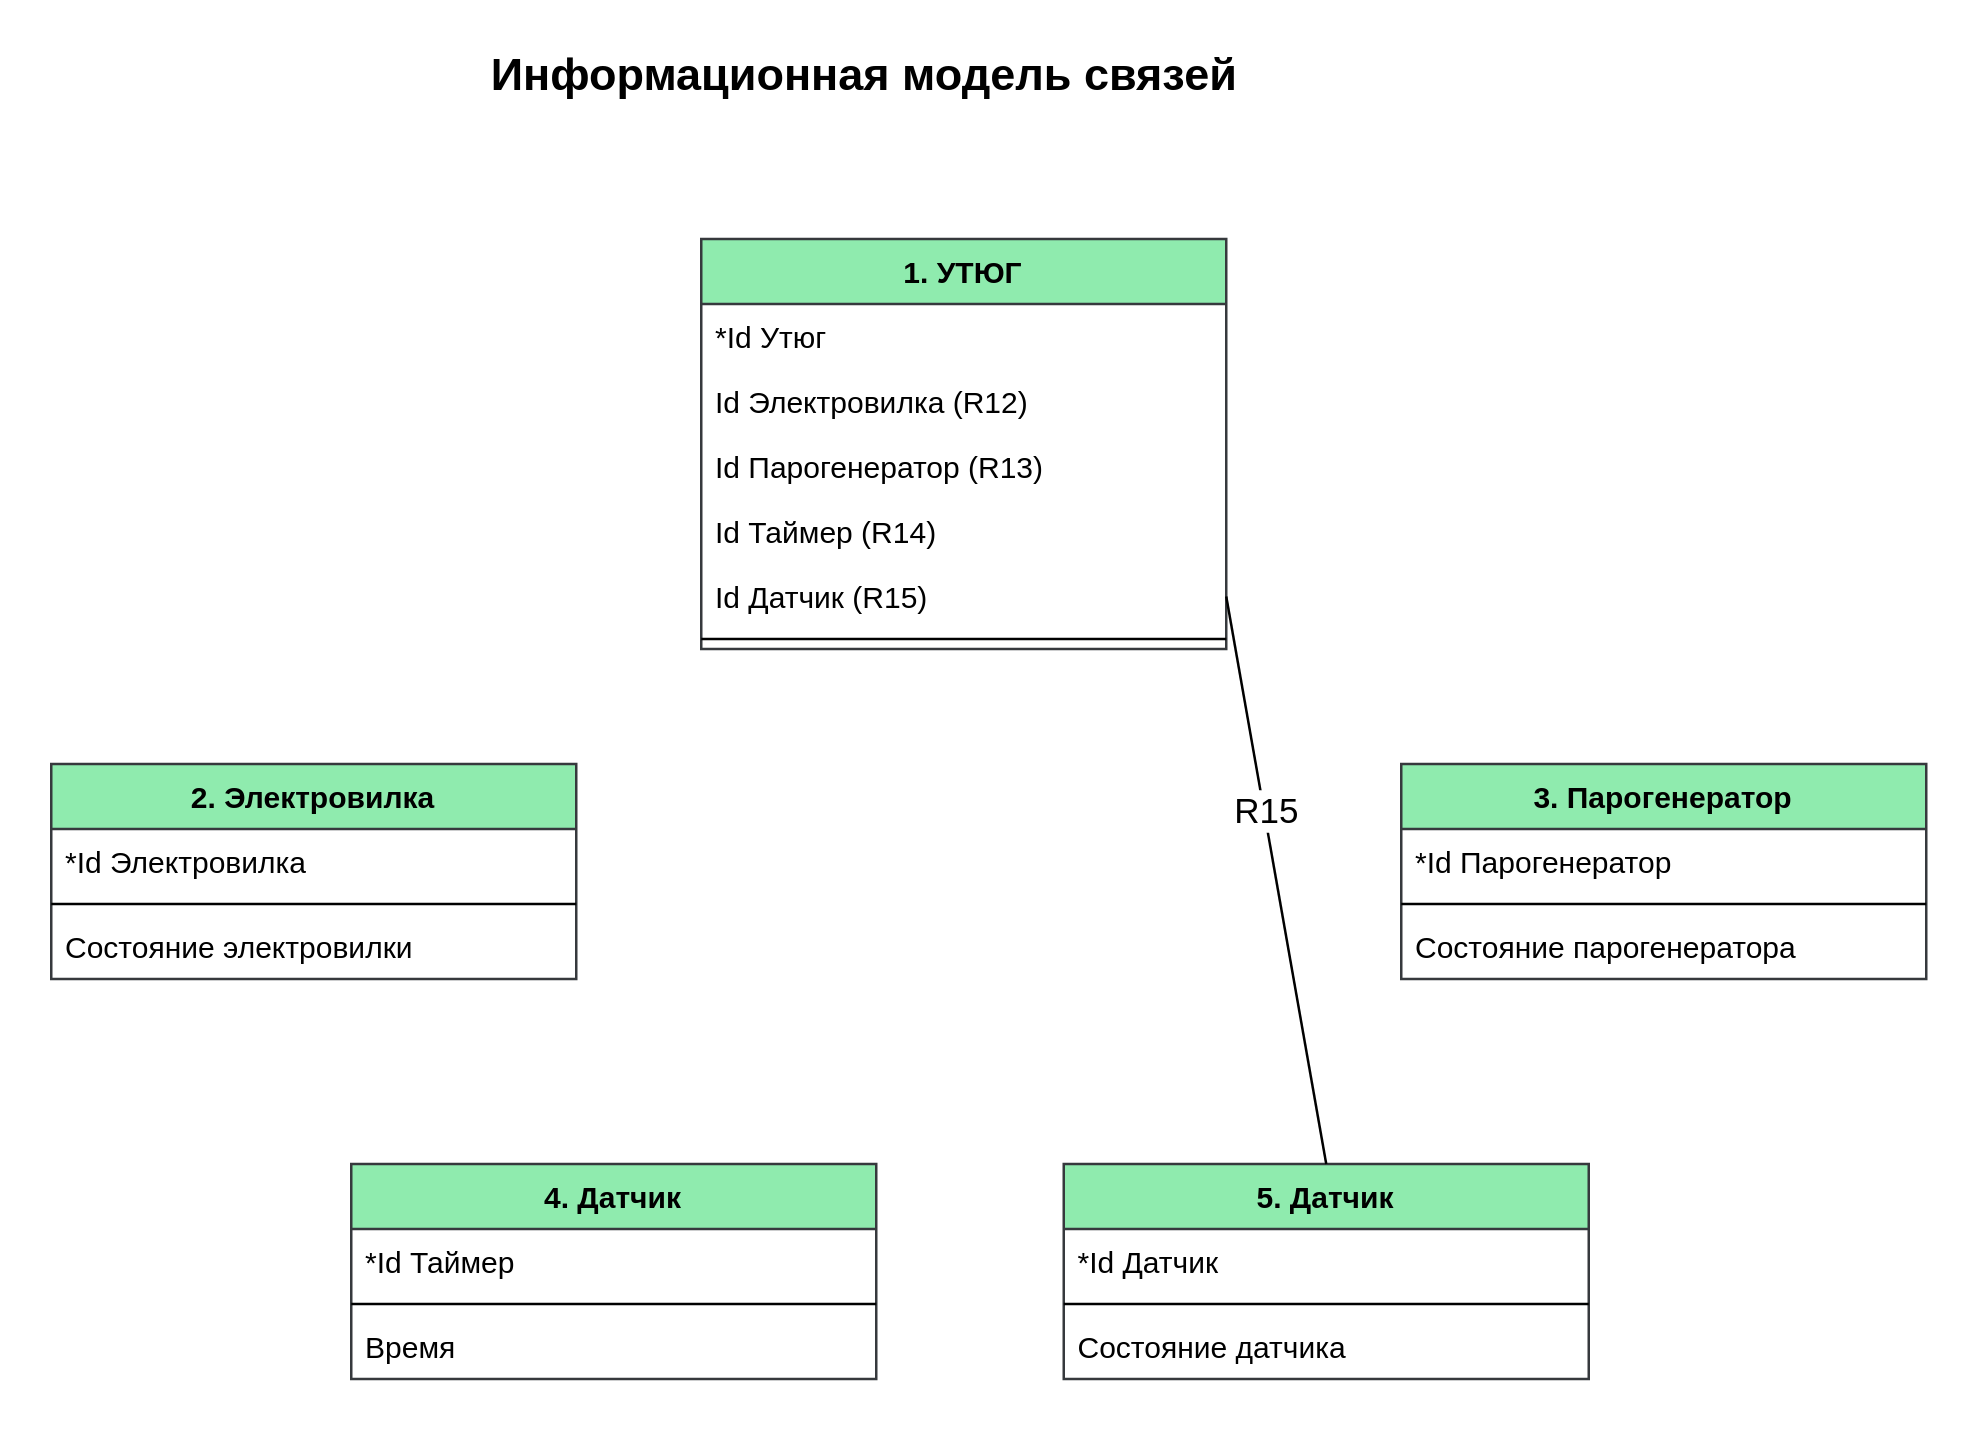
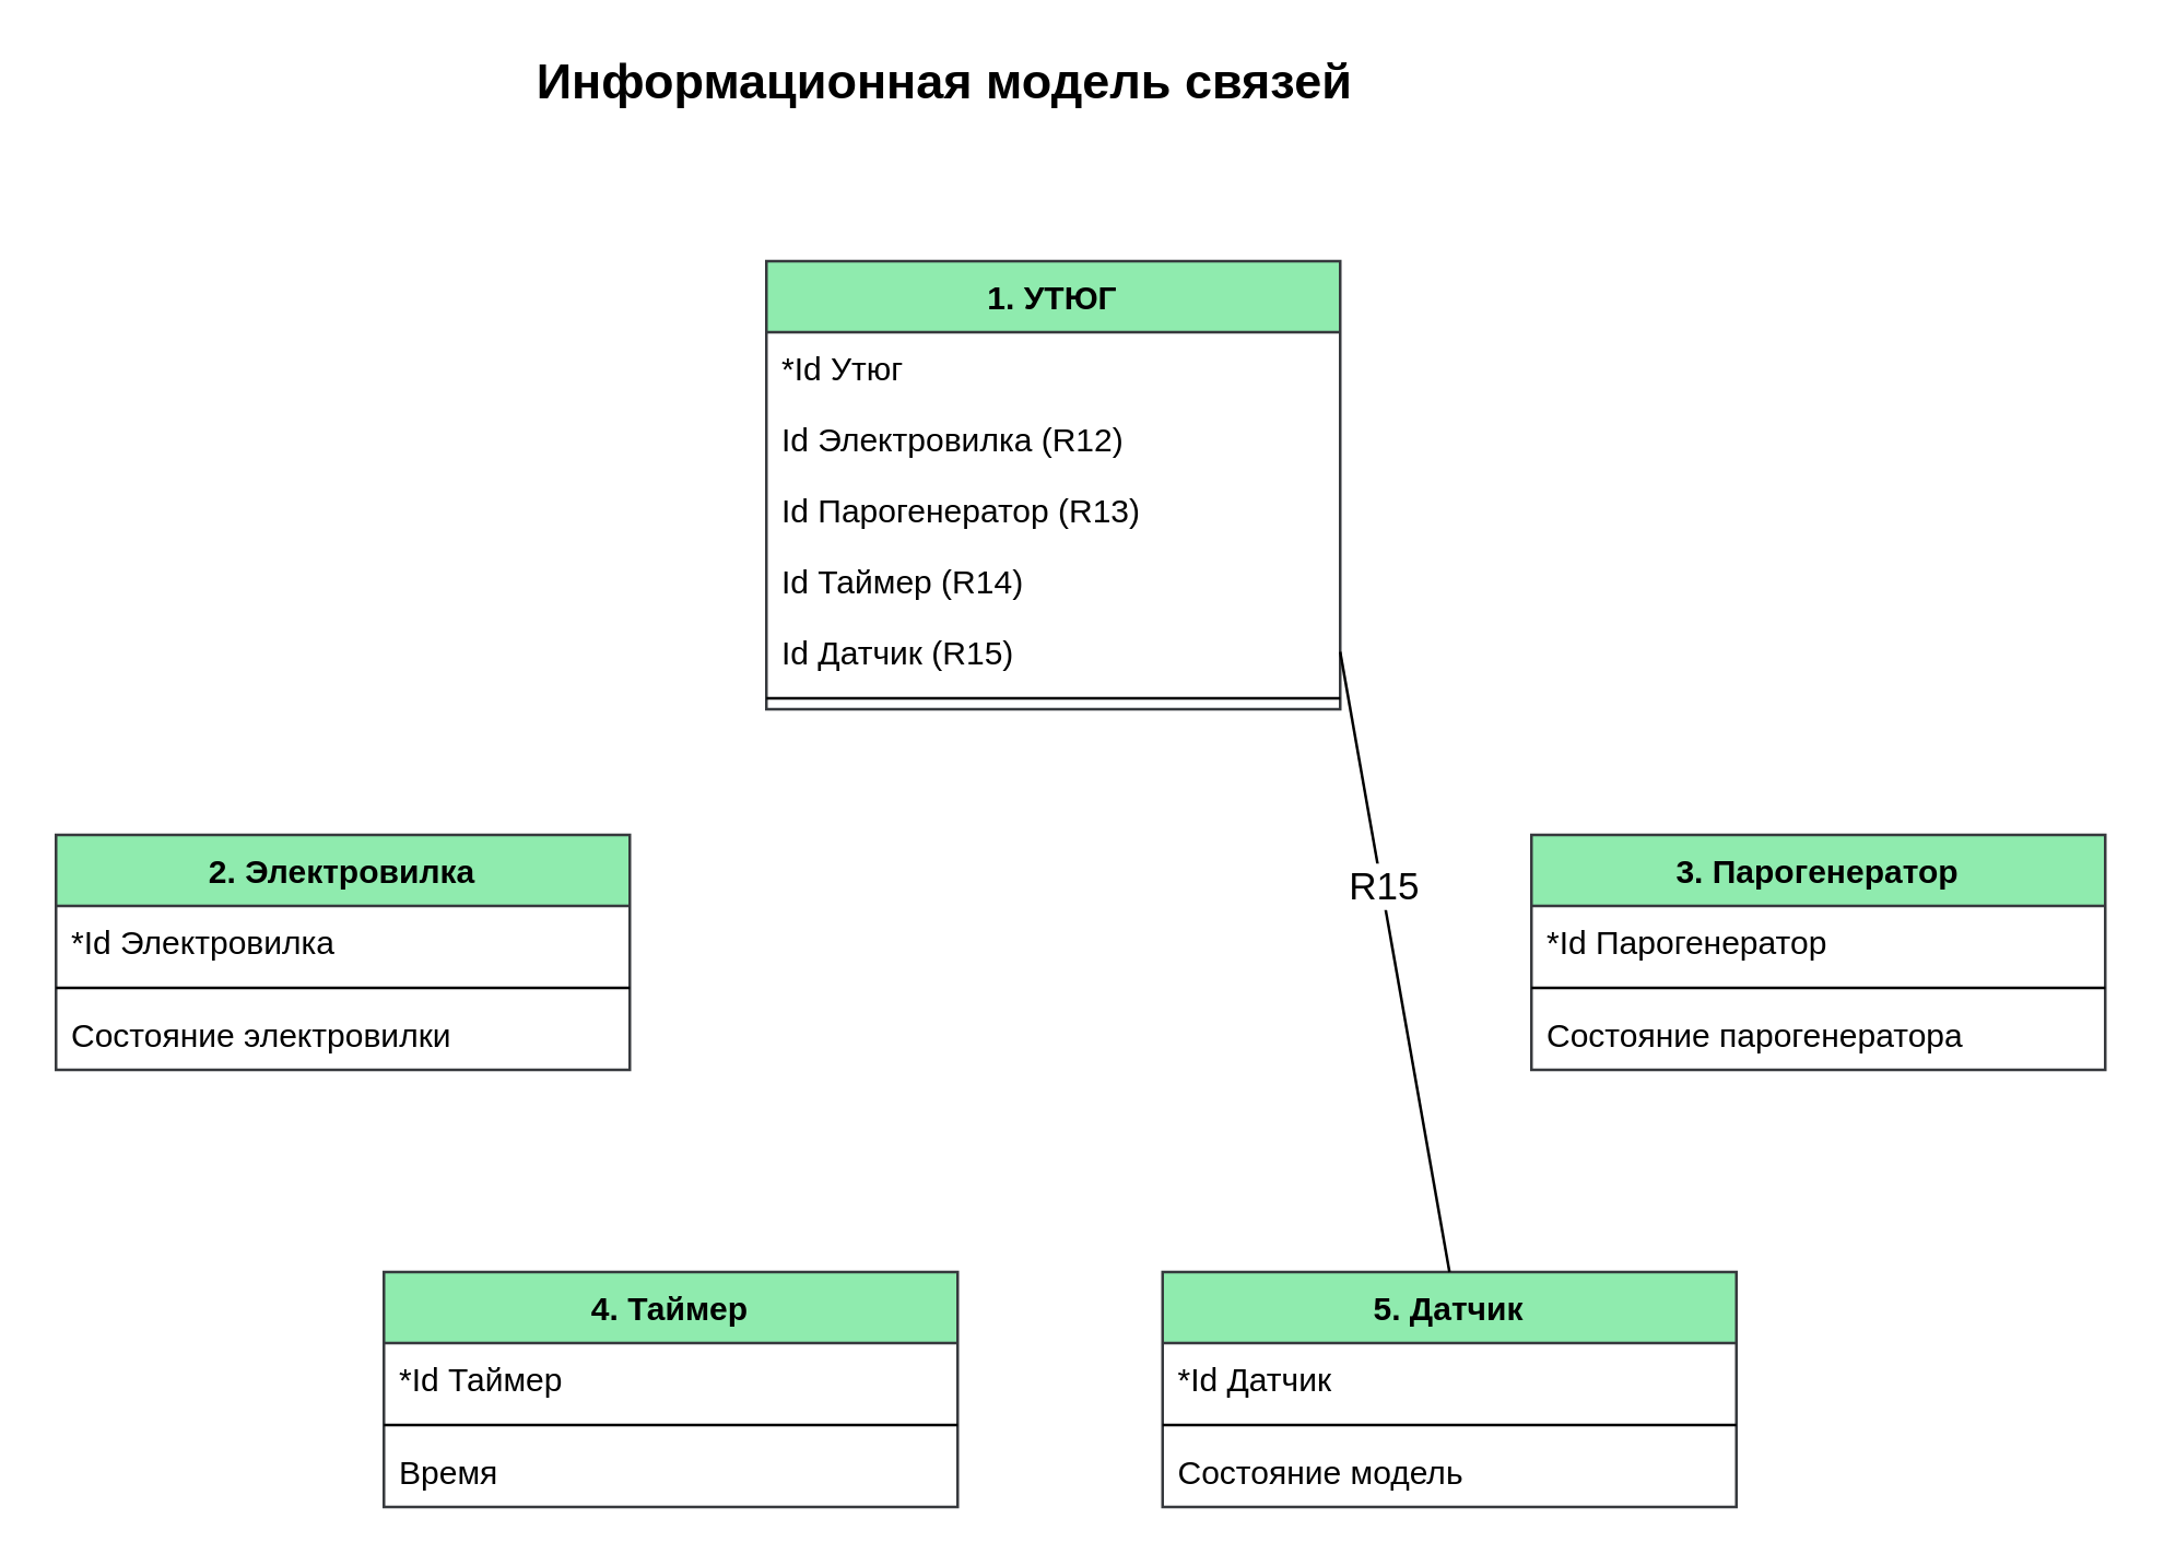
  <mxCell id="0" />
  <mxCell id="1" parent="0" />
  <mxCell id="2" value="1. УТЮГ" style="swimlane;fontStyle=1;align=center;verticalAlign=top;childLayout=stackLayout;horizontal=1;startSize=26;horizontalStack=0;resizeParent=1;resizeParentMax=0;resizeLast=0;collapsible=1;marginBottom=0;fillColor=#8FEBAE;strokeColor=#36393d;" parent="1" vertex="1"><mxGeometry x="280" y="95" width="210" height="164" as="geometry" /></mxCell>
  <mxCell id="3" value="*Id Утюг&#10;" style="text;strokeColor=none;fillColor=none;align=left;verticalAlign=top;spacingLeft=4;spacingRight=4;overflow=hidden;rotatable=0;points=[[0,0.5],[1,0.5]];portConstraint=eastwest;" parent="2" vertex="1"><mxGeometry y="26" width="210" height="26" as="geometry" /></mxCell>
  <mxCell id="4" value="Id Электровилка (R12)" style="text;strokeColor=none;fillColor=none;align=left;verticalAlign=top;spacingLeft=4;spacingRight=4;overflow=hidden;rotatable=0;points=[[0,0.5],[1,0.5]];portConstraint=eastwest;startSize=26;" parent="2" vertex="1"><mxGeometry y="52" width="210" height="26" as="geometry" /></mxCell>
  <mxCell id="5" value="Id Парогенератор (R13)" style="text;strokeColor=none;fillColor=none;align=left;verticalAlign=top;spacingLeft=4;spacingRight=4;overflow=hidden;rotatable=0;points=[[0,0.5],[1,0.5]];portConstraint=eastwest;startSize=26;" parent="2" vertex="1"><mxGeometry y="78" width="210" height="26" as="geometry" /></mxCell>
  <mxCell id="6" value="Id Таймер (R14)" style="text;strokeColor=none;fillColor=none;align=left;verticalAlign=top;spacingLeft=4;spacingRight=4;overflow=hidden;rotatable=0;points=[[0,0.5],[1,0.5]];portConstraint=eastwest;startSize=26;" parent="2" vertex="1"><mxGeometry y="104" width="210" height="26" as="geometry" /></mxCell>
  <mxCell id="7" value="Id Датчик (R15)" style="text;strokeColor=none;fillColor=none;align=left;verticalAlign=top;spacingLeft=4;spacingRight=4;overflow=hidden;rotatable=0;points=[[0,0.5],[1,0.5]];portConstraint=eastwest;" parent="2" vertex="1"><mxGeometry y="130" width="210" height="26" as="geometry" /></mxCell>
  <mxCell id="8" value="" style="line;strokeWidth=1;fillColor=none;align=left;verticalAlign=middle;spacingTop=-1;spacingLeft=3;spacingRight=3;rotatable=0;labelPosition=right;points=[];portConstraint=eastwest;" parent="2" vertex="1"><mxGeometry y="156" width="210" height="8" as="geometry" /></mxCell>
  <mxCell id="9" value="2. Электровилка" style="swimlane;fontStyle=1;align=center;verticalAlign=top;childLayout=stackLayout;horizontal=1;startSize=26;horizontalStack=0;resizeParent=1;resizeParentMax=0;resizeLast=0;collapsible=1;marginBottom=0;fillColor=#8FEBAE;strokeColor=#36393d;" parent="1" vertex="1"><mxGeometry x="20" y="305" width="210" height="86" as="geometry" /></mxCell>
  <mxCell id="10" value="*Id Электровилка " style="text;strokeColor=none;fillColor=none;align=left;verticalAlign=top;spacingLeft=4;spacingRight=4;overflow=hidden;rotatable=0;points=[[0,0.5],[1,0.5]];portConstraint=eastwest;" parent="9" vertex="1"><mxGeometry y="26" width="210" height="26" as="geometry" /></mxCell>
  <mxCell id="11" value="" style="line;strokeWidth=1;fillColor=none;align=left;verticalAlign=middle;spacingTop=-1;spacingLeft=3;spacingRight=3;rotatable=0;labelPosition=right;points=[];portConstraint=eastwest;" parent="9" vertex="1"><mxGeometry y="52" width="210" height="8" as="geometry" /></mxCell>
  <mxCell id="12" value="Состояние электровилки" style="text;strokeColor=none;fillColor=none;align=left;verticalAlign=top;spacingLeft=4;spacingRight=4;overflow=hidden;rotatable=0;points=[[0,0.5],[1,0.5]];portConstraint=eastwest;startSize=26;" parent="9" vertex="1"><mxGeometry y="60" width="210" height="26" as="geometry" /></mxCell>
- <mxCell id="13" value="4. Датчик" style="swimlane;fontStyle=1;align=center;verticalAlign=top;childLayout=stackLayout;horizontal=1;startSize=26;horizontalStack=0;resizeParent=1;resizeParentMax=0;resizeLast=0;collapsible=1;marginBottom=0;fillColor=#8FEBAE;strokeColor=#36393d;" parent="1" vertex="1"><mxGeometry x="140" y="465" width="210" height="86" as="geometry" /></mxCell>
+ <mxCell id="13" value="4. Таймер" style="swimlane;fontStyle=1;align=center;verticalAlign=top;childLayout=stackLayout;horizontal=1;startSize=26;horizontalStack=0;resizeParent=1;resizeParentMax=0;resizeLast=0;collapsible=1;marginBottom=0;fillColor=#8FEBAE;strokeColor=#36393d;" parent="1" vertex="1"><mxGeometry x="140" y="465" width="210" height="86" as="geometry" /></mxCell>
  <mxCell id="14" value="*Id Таймер" style="text;strokeColor=none;fillColor=none;align=left;verticalAlign=top;spacingLeft=4;spacingRight=4;overflow=hidden;rotatable=0;points=[[0,0.5],[1,0.5]];portConstraint=eastwest;" parent="13" vertex="1"><mxGeometry y="26" width="210" height="26" as="geometry" /></mxCell>
  <mxCell id="15" value="" style="line;strokeWidth=1;fillColor=none;align=left;verticalAlign=middle;spacingTop=-1;spacingLeft=3;spacingRight=3;rotatable=0;labelPosition=right;points=[];portConstraint=eastwest;" parent="13" vertex="1"><mxGeometry y="52" width="210" height="8" as="geometry" /></mxCell>
  <mxCell id="16" value="Время" style="text;strokeColor=none;fillColor=none;align=left;verticalAlign=top;spacingLeft=4;spacingRight=4;overflow=hidden;rotatable=0;points=[[0,0.5],[1,0.5]];portConstraint=eastwest;startSize=26;" parent="13" vertex="1"><mxGeometry y="60" width="210" height="26" as="geometry" /></mxCell>
  <mxCell id="17" value="3. Парогенератор" style="swimlane;fontStyle=1;align=center;verticalAlign=top;childLayout=stackLayout;horizontal=1;startSize=26;horizontalStack=0;resizeParent=1;resizeParentMax=0;resizeLast=0;collapsible=1;marginBottom=0;fillColor=#8FEBAE;strokeColor=#36393d;" parent="1" vertex="1"><mxGeometry x="560" y="305" width="210" height="86" as="geometry" /></mxCell>
  <mxCell id="18" value="*Id Парогенератор" style="text;strokeColor=none;fillColor=none;align=left;verticalAlign=top;spacingLeft=4;spacingRight=4;overflow=hidden;rotatable=0;points=[[0,0.5],[1,0.5]];portConstraint=eastwest;" parent="17" vertex="1"><mxGeometry y="26" width="210" height="26" as="geometry" /></mxCell>
  <mxCell id="19" value="" style="line;strokeWidth=1;fillColor=none;align=left;verticalAlign=middle;spacingTop=-1;spacingLeft=3;spacingRight=3;rotatable=0;labelPosition=right;points=[];portConstraint=eastwest;" parent="17" vertex="1"><mxGeometry y="52" width="210" height="8" as="geometry" /></mxCell>
  <mxCell id="20" value="Состояние парогенератора" style="text;strokeColor=none;fillColor=none;align=left;verticalAlign=top;spacingLeft=4;spacingRight=4;overflow=hidden;rotatable=0;points=[[0,0.5],[1,0.5]];portConstraint=eastwest;startSize=26;" parent="17" vertex="1"><mxGeometry y="60" width="210" height="26" as="geometry" /></mxCell>
  <mxCell id="21" value="5. Датчик" style="swimlane;fontStyle=1;align=center;verticalAlign=top;childLayout=stackLayout;horizontal=1;startSize=26;horizontalStack=0;resizeParent=1;resizeParentMax=0;resizeLast=0;collapsible=1;marginBottom=0;fillColor=#8FEBAE;strokeColor=#36393d;" parent="1" vertex="1"><mxGeometry x="425" y="465" width="210" height="86" as="geometry" /></mxCell>
  <mxCell id="22" value="*Id Датчик" style="text;strokeColor=none;fillColor=none;align=left;verticalAlign=top;spacingLeft=4;spacingRight=4;overflow=hidden;rotatable=0;points=[[0,0.5],[1,0.5]];portConstraint=eastwest;" parent="21" vertex="1"><mxGeometry y="26" width="210" height="26" as="geometry" /></mxCell>
  <mxCell id="23" value="" style="line;strokeWidth=1;fillColor=none;align=left;verticalAlign=middle;spacingTop=-1;spacingLeft=3;spacingRight=3;rotatable=0;labelPosition=right;points=[];portConstraint=eastwest;" parent="21" vertex="1"><mxGeometry y="52" width="210" height="8" as="geometry" /></mxCell>
- <mxCell id="24" value="Состояние датчика" style="text;strokeColor=none;fillColor=none;align=left;verticalAlign=top;spacingLeft=4;spacingRight=4;overflow=hidden;rotatable=0;points=[[0,0.5],[1,0.5]];portConstraint=eastwest;startSize=26;" parent="21" vertex="1"><mxGeometry y="60" width="210" height="26" as="geometry" /></mxCell>
+ <mxCell id="24" value="Состояние модель" style="text;strokeColor=none;fillColor=none;align=left;verticalAlign=top;spacingLeft=4;spacingRight=4;overflow=hidden;rotatable=0;points=[[0,0.5],[1,0.5]];portConstraint=eastwest;startSize=26;" parent="21" vertex="1"><mxGeometry y="60" width="210" height="26" as="geometry" /></mxCell>
  <mxCell id="25" value="" style="endArrow=none;html=1;entryX=1;entryY=0.5;entryDx=0;entryDy=0;exitX=0.5;exitY=0;exitDx=0;exitDy=0;" parent="1" source="21" target="7" edge="1"><mxGeometry width="50" height="50" relative="1" as="geometry"><mxPoint x="370" y="495" as="sourcePoint" /><mxPoint x="420" y="445" as="targetPoint" /></mxGeometry></mxCell>
  <mxCell id="26" value="&lt;font style=&quot;font-size: 14px&quot;&gt;R15&lt;/font&gt;" style="edgeLabel;html=1;align=center;verticalAlign=middle;resizable=0;points=[];" parent="25" vertex="1" connectable="0"><mxGeometry x="0.248" y="-1" relative="1" as="geometry"><mxPoint as="offset" /></mxGeometry></mxCell>
  <mxCell id="27" value="&lt;font style=&quot;font-size: 18px&quot;&gt;&lt;b&gt;Информационная модель связей&lt;/b&gt;&lt;/font&gt;" style="text;html=1;align=center;verticalAlign=middle;resizable=0;points=[];autosize=1;strokeColor=none;" parent="1" vertex="1"><mxGeometry x="190" y="20" width="310" height="20" as="geometry" /></mxCell>
